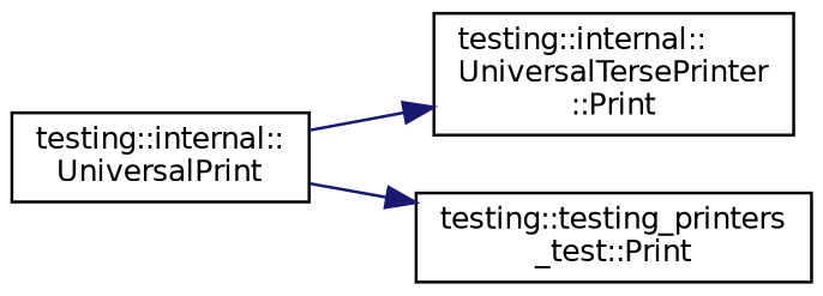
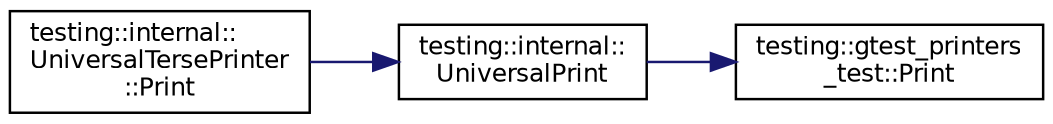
  digraph {
    rankdir=LR
    node [color=black fillcolor=white fontname=Helvetica fontsize=10 shape=record style=filled]
    edge [color=midnightblue fontname=Helvetica fontsize=10 labelfontname=Helvetica labelfontsize=10 style=solid]
    n1 [height=0.2 label="testing::internal::\lUniversalTersePrinter\l::Print" width=0.4]
    n2 [height=0.2 label="testing::internal::\lUniversalPrint" width=0.4]
-   n3 [height=0.2 label="testing::testing_printers\l_test::Print" width=0.4]
-   n2 -> n1
+   n3 [height=0.2 label="testing::gtest_printers\l_test::Print" width=0.4]
+   n1 -> n2
    n2 -> n3
  }
